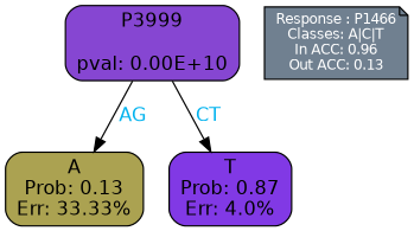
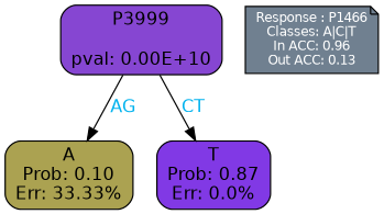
  digraph {
    ranksep=equally
    splines=polylines
    node [color=black fontname=helvetica shape=box style="filled, rounded"]
    edge [fontcolor=deepskyblue2 fontname=helvetica]
-   n1 [fillcolor="#aba251" label="A\nProb: 0.13\nErr: 33.33%"]
-   n2 [fillcolor="#8139e5" label="T\nProb: 0.87\nErr: 4.0%"]
+   n1 [fillcolor="#aba251" label="A\nProb: 0.10\nErr: 33.33%"]
+   n2 [fillcolor="#8139e5" label="T\nProb: 0.87\nErr: 0.0%"]
    n3 [align=left fillcolor=slategray fontcolor=white fontsize=10 label="Response : P1466\nClasses: A|C|T\nIn ACC: 0.96\nOut ACC: 0.13\n" shape=note style=filled]
    n4 [fillcolor="#8646d2" label="P3999\n\npval: 0.00E+10"]
    subgraph sub_1 {
      rank=same
      n1
      n2
    }
    subgraph sub_2 {
      rank=same
      n3
      n4
    }
    n4 -> n1 [label=AG]
    n4 -> n2 [label=CT]
  }
